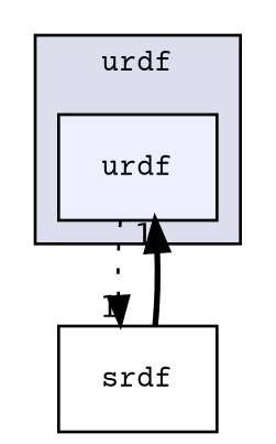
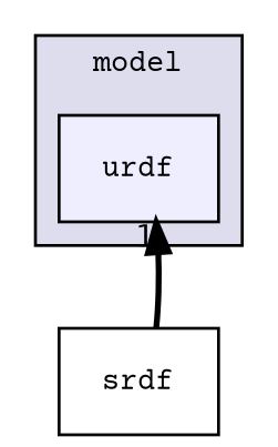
  digraph {
    compound=true
    fontname="Courier Prime"
    node [fontname="Courier Prime" fontsize=10 shape=box]
    edge [headlabel=1 labeldistance=1.5 labelfontname=Helvetica labelfontsize=10 fontname="Courier Prime"]
    n1 [fillcolor="#eeeeff" label=urdf pencolor=black style=filled]
    n2 [label=srdf]
    subgraph cluster_1 {
      bgcolor="#ddddee"
      fontsize=10
-     label=urdf
+     label=model
      pencolor=black
      n1
    }
-   n1 -> n2 [style=dotted]
    n2 -> n1 [style=bold]
  }
